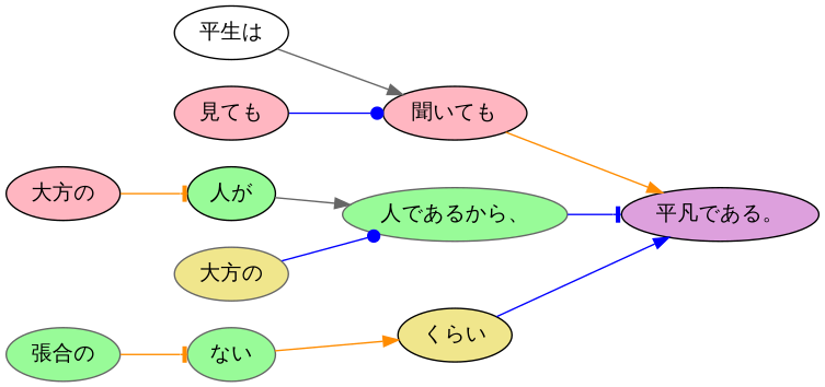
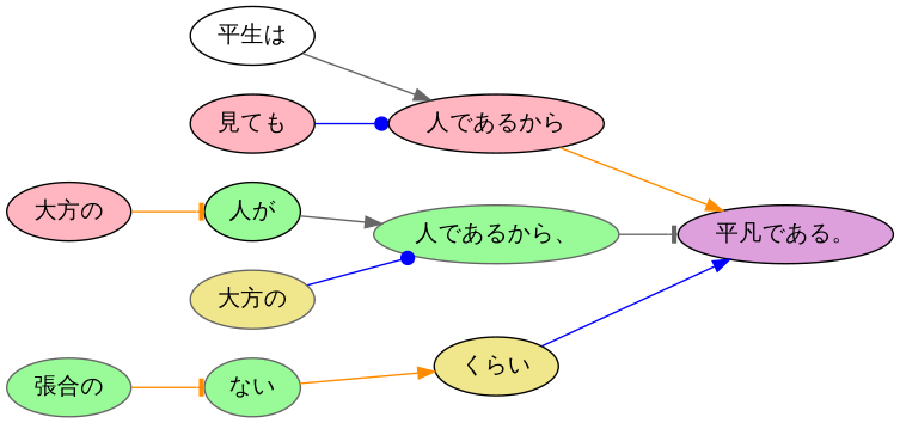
  digraph {
    rankdir=LR
    node [color=black fillcolor=palegreen style=filled]
    edge [arrowhead=normal color=darkorange]
    n1 [fillcolor=white label="平生は"]
-   n2 [fillcolor=lightpink label="聞いても"]
+   n2 [fillcolor=lightpink label="人であるから"]
    n3 [color=gray40 label="人であるから、"]
    n4 [fillcolor=plum label="平凡である。"]
    n5 [fillcolor=lightpink label="大方の"]
    n6 [label="人が"]
    n7 [color=gray40 fillcolor=khaki label="大方の"]
    n8 [fillcolor=lightpink label="見ても"]
    n9 [color=gray40 label="張合の"]
    n10 [color=gray40 label="ない"]
    n11 [fillcolor=khaki label="くらい"]
    n1 -> n2 [color=gray40]
    n2 -> n4
-   n3 -> n4 [arrowhead=tee color=blue]
+   n3 -> n4 [arrowhead=tee color=gray40]
    n5 -> n6 [arrowhead=tee]
    n6 -> n3 [color=gray40]
    n7 -> n3 [arrowhead=dot color=blue]
    n8 -> n2 [arrowhead=dot color=blue]
    n9 -> n10 [arrowhead=tee]
    n10 -> n11
    n11 -> n4 [color=blue]
  }
